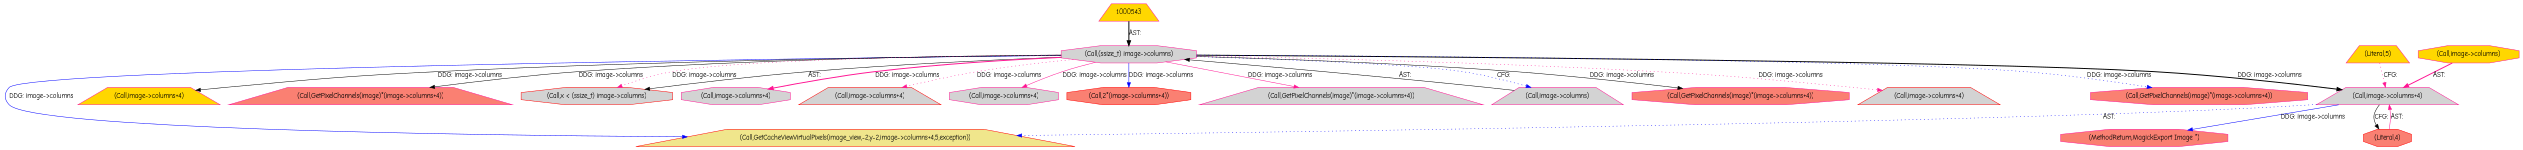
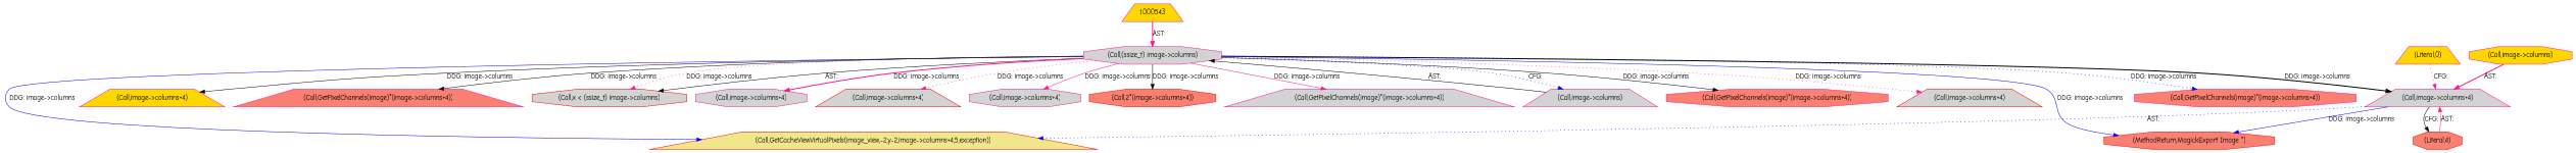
  digraph {
    fontname="Comic Neue"
    node [color=deeppink fillcolor=lightgrey fontname="Comic Neue" shape=trapezium style=filled]
    edge [color=deeppink fontname="Comic Neue" style=solid]
    n1 [label="(Call,image->columns+4)"]
    n2 [color=red fillcolor=salmon label="(Literal,4)" shape=octagon]
    n3 [color=red fillcolor=khaki label="(Call,GetCacheViewVirtualPixels(image_view,-2,y-2,image->columns+4,5,exception))"]
-   n4 [fillcolor=salmon label="(MethodReturn,MagickExport Image *)" shape=octagon]
+   n4 [color=red fillcolor=salmon label="(MethodReturn,MagickExport Image *)" shape=octagon]
    n5 [label="(Call,(ssize_t) image->columns)" shape=octagon]
    n6 [fillcolor=salmon label="(Call,GetPixelChannels(image)*(image->columns+4))" shape=octagon]
    n7 [fillcolor=gold label="(Call,image->columns+4)"]
    n8 [fillcolor=salmon label="(Call,GetPixelChannels(image)*(image->columns+4))"]
    n9 [color=red label="(Call,x < (ssize_t) image->columns)" shape=octagon]
    n10 [label="(Call,image->columns+4)" shape=octagon]
    n11 [color=red label="(Call,image->columns+4)"]
    n12 [label="(Call,image->columns+4)" shape=octagon]
    n13 [color=red fillcolor=salmon label="(Call,2*(image->columns+4))" shape=octagon]
    n14 [label="(Call,GetPixelChannels(image)*(image->columns+4))"]
    n15 [label="(Call,image->columns)"]
    n16 [fillcolor=salmon label="(Call,GetPixelChannels(image)*(image->columns+4))" shape=octagon]
    n17 [color=red label="(Call,image->columns+4)"]
    n18 [fillcolor=gold label="(Call,image->columns)" shape=octagon]
-   n19 [fillcolor=gold label="(Literal,5)"]
+   n19 [fillcolor=gold label="(Literal,0)"]
    1000543 [fillcolor=gold]
    n1 -> n2 [color=black label="CFG: "]
    n1 -> n3 [color=blue label="AST: " style=dotted]
    n1 -> n4 [color=blue label="DDG: image->columns"]
    n2 -> n1 [label="AST: "]
    n5 -> n1 [color=black label="DDG: image->columns" style=bold]
    n5 -> n3 [color=blue label="DDG: image->columns"]
+   n5 -> n4 [color=blue label="DDG: image->columns"]
    n5 -> n6 [color=blue label="DDG: image->columns" style=dotted]
    n5 -> n7 [color=black label="DDG: image->columns"]
    n5 -> n8 [color=black label="DDG: image->columns"]
    n5 -> n9 [color=black label="AST: "]
    n5 -> n9 [label="DDG: image->columns" style=dotted]
    n5 -> n10 [label="DDG: image->columns" style=bold]
    n5 -> n11 [label="DDG: image->columns" style=dotted]
    n5 -> n12 [label="DDG: image->columns"]
-   n5 -> n13 [color=blue label="DDG: image->columns"]
+   n5 -> n13 [color=black label="DDG: image->columns"]
    n5 -> n14 [label="DDG: image->columns"]
    n5 -> n15 [color=blue label="CFG: " style=dotted]
    n5 -> n16 [color=black label="DDG: image->columns"]
    n5 -> n17 [label="DDG: image->columns" style=dotted]
    n15 -> n5 [color=black label="AST: "]
    n18 -> n1 [label="AST: " style=bold]
    n19 -> n1 [label="CFG: " style=dotted]
-   1000543 -> n5 [color=black label="AST: " style=bold]
+   1000543 -> n5 [label="AST: " style=bold]
  }
